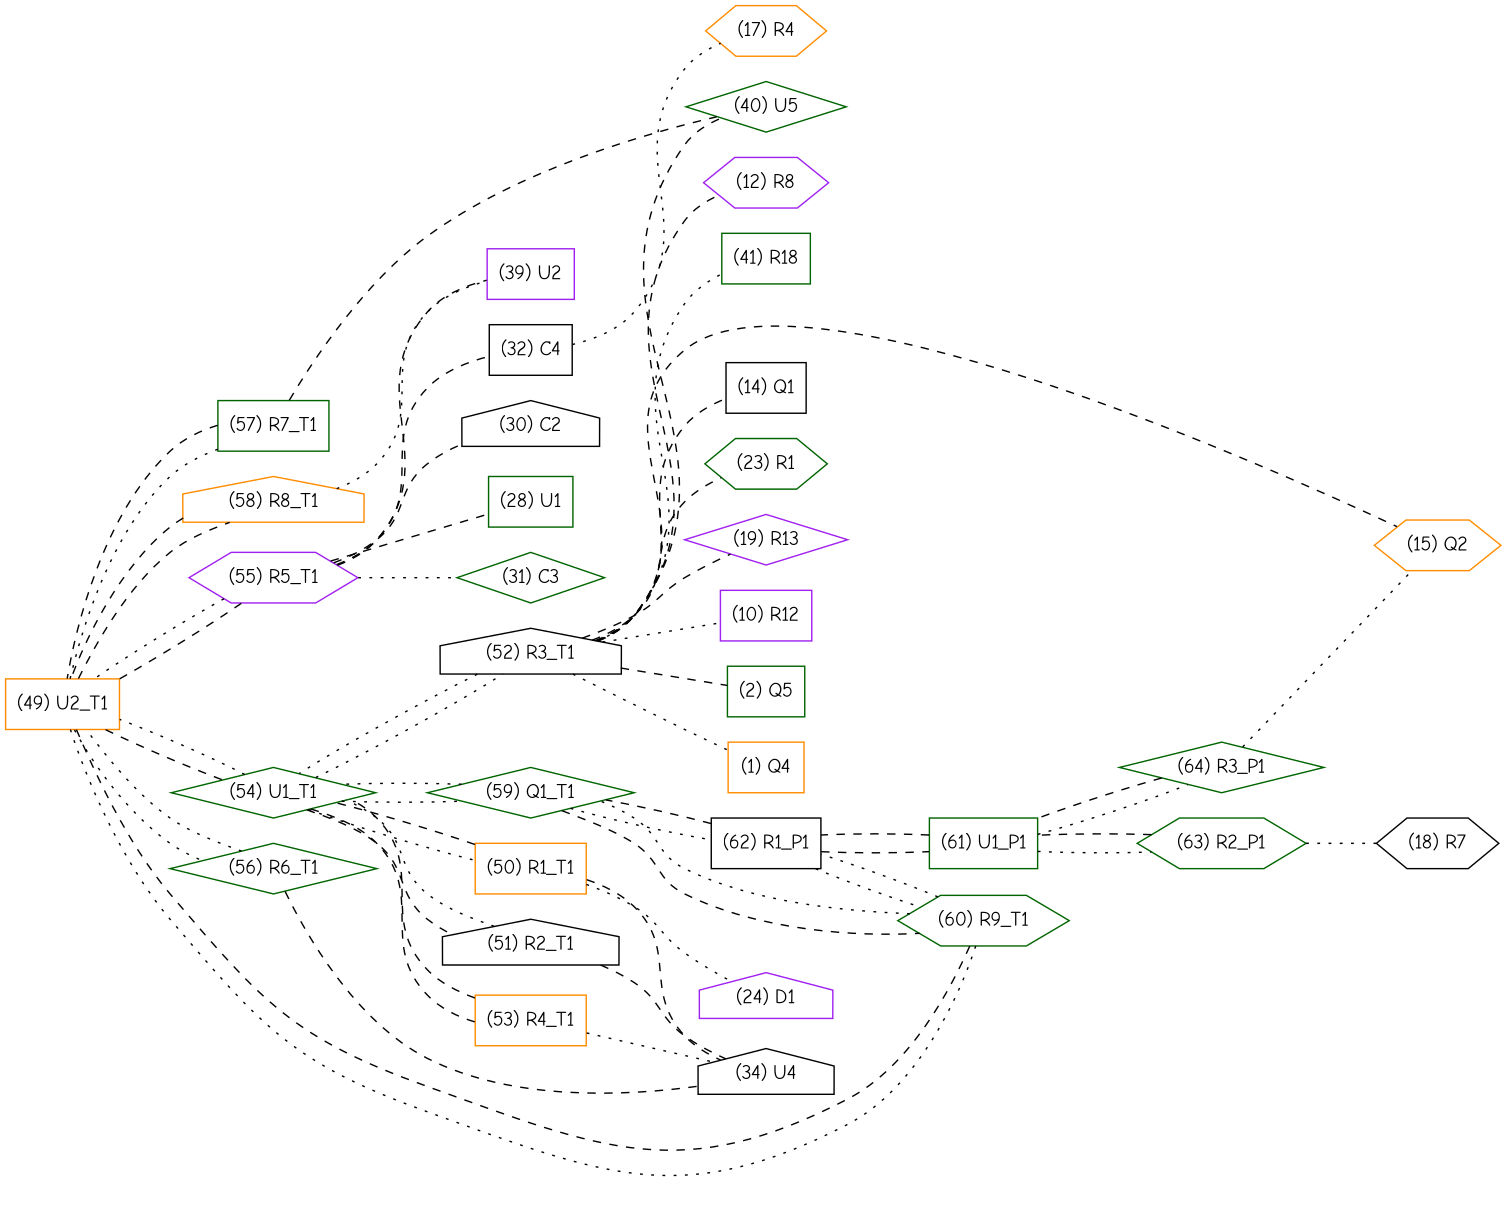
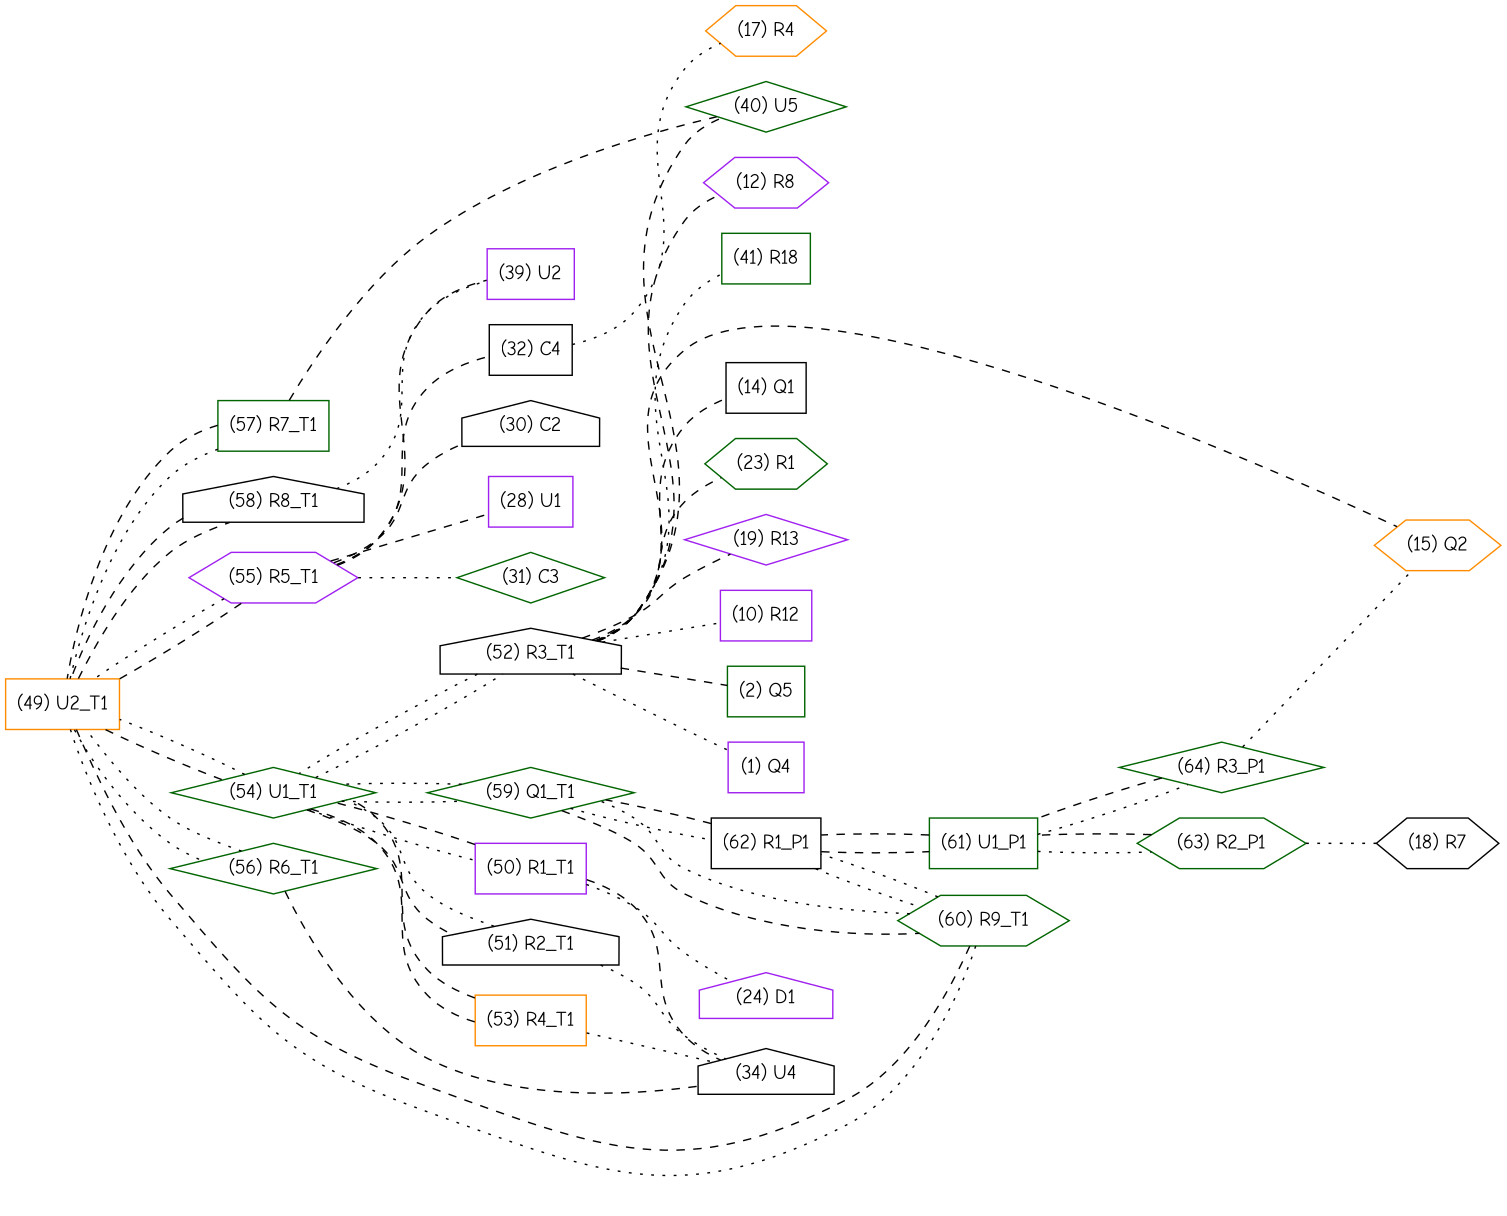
  graph {
    fontname="Comic Neue"
    rankdir=LR
    node [color=darkgreen fontname="Comic Neue" shape=box]
    edge [fontname="Comic Neue" style=dashed]
    n1 [color=darkorange label="(49) U2_T1"]
-   n2 [color=darkorange label="(58) R8_T1" shape=house]
+   n2 [color=black label="(58) R8_T1" shape=house]
    n3 [label="(57) R7_T1"]
    n4 [label="(56) R6_T1" shape=diamond]
    n5 [color=purple label="(55) R5_T1" shape=hexagon]
    n6 [label="(54) U1_T1" shape=diamond]
    n7 [label="(60) R9_T1" shape=hexagon]
    n8 [color=purple label="(39) U2"]
    n9 [label="(40) U5" shape=diamond]
    n10 [color=black label="(34) U4" shape=house]
-   n11 [label="(28) U1"]
+   n11 [color=purple label="(28) U1"]
    n12 [label="(31) C3" shape=diamond]
    n13 [color=black label="(32) C4"]
    n14 [color=black label="(30) C2" shape=house]
-   n15 [color=darkorange label="(50) R1_T1"]
+   n15 [color=purple label="(50) R1_T1"]
    n16 [color=black label="(51) R2_T1" shape=house]
    n17 [color=black label="(52) R3_T1" shape=house]
    n18 [color=darkorange label="(53) R4_T1"]
    n19 [label="(59) Q1_T1" shape=diamond]
    n20 [color=black label="(62) R1_P1"]
    n21 [color=darkorange label="(17) R4" shape=hexagon]
    n22 [color=purple label="(24) D1" shape=house]
    n23 [label="(2) Q5"]
-   n24 [color=darkorange label="(1) Q4"]
+   n24 [color=purple label="(1) Q4"]
    n25 [color=purple label="(12) R8" shape=hexagon]
    n26 [label="(41) R18"]
    n27 [color=darkorange label="(15) Q2" shape=hexagon]
    n28 [color=black label="(14) Q1"]
    n29 [label="(23) R1" shape=hexagon]
    n30 [color=purple label="(19) R13" shape=diamond]
    n31 [color=purple label="(10) R12"]
    n32 [label="(61) U1_P1"]
    n33 [label="(64) R3_P1" shape=diamond]
    n34 [label="(63) R2_P1" shape=hexagon]
    n35 [color=black label="(18) R7" shape=hexagon]
    n1 -- n2
    n1 -- n3 [style=dotted]
    n1 -- n4 [style=dotted]
    n1 -- n5
    n1 -- n6
    n1 -- n7 [style=dotted]
    n2 -- n1
    n2 -- n8 [style=dotted]
    n3 -- n1
    n3 -- n9
    n4 -- n1 [style=dotted]
    n4 -- n10
    n5 -- n1 [style=dotted]
    n5 -- n8
    n5 -- n11
    n5 -- n12 [style=dotted]
    n5 -- n13
    n5 -- n14
    n6 -- n1 [style=dotted]
    n6 -- n15 [style=dotted]
    n6 -- n16
    n6 -- n17 [style=dotted]
    n6 -- n18
    n6 -- n19 [style=dotted]
    n7 -- n1
    n7 -- n19 [style=dotted]
    n7 -- n20 [style=dotted]
    n13 -- n21 [style=dotted]
    n15 -- n6
    n15 -- n10
    n15 -- n22 [style=dotted]
    n16 -- n6 [style=dotted]
-   n16 -- n10
+   n16 -- n10 [style=dotted]
    n17 -- n6 [style=dotted]
    n17 -- n9
    n17 -- n23
    n17 -- n24 [style=dotted]
    n17 -- n25
    n17 -- n26 [style=dotted]
    n17 -- n27
    n17 -- n28
    n17 -- n29
    n17 -- n30
    n17 -- n31 [style=dotted]
    n18 -- n6
    n18 -- n10 [style=dotted]
    n19 -- n6 [style=dotted]
    n19 -- n7
    n19 -- n20 [style=dotted]
    n20 -- n7 [style=dotted]
    n20 -- n19
    n20 -- n32
    n32 -- n20
    n32 -- n33 [style=dotted]
    n32 -- n34 [style=dotted]
    n33 -- n27 [style=dotted]
    n33 -- n32
    n34 -- n32
    n34 -- n35 [style=dotted]
  }
